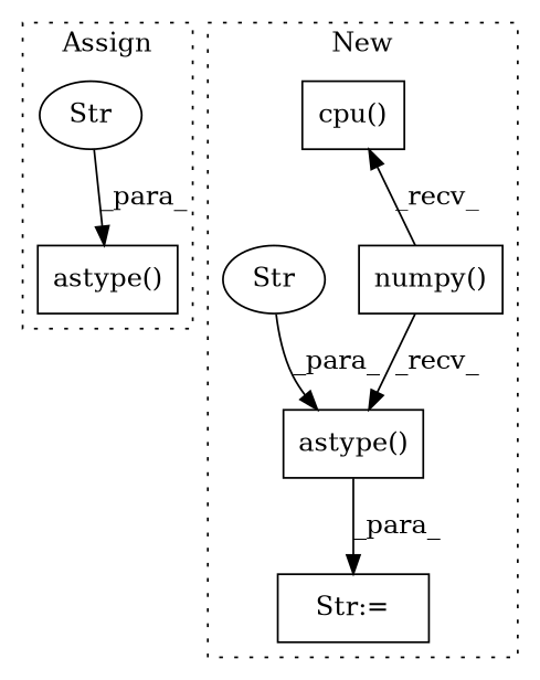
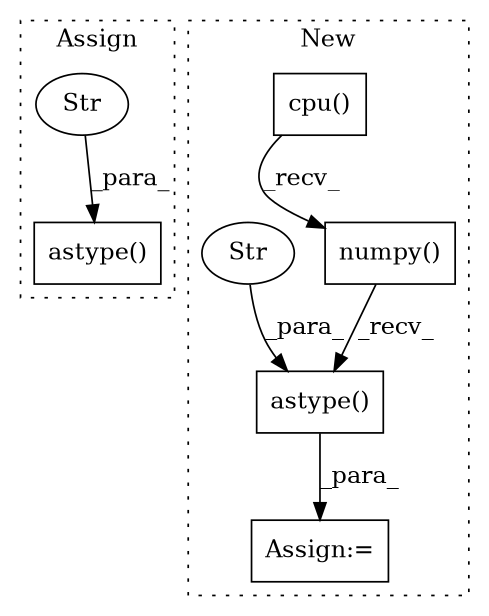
  digraph {
    node [a=75 l=7 s=5165 shape=box]
    n1 [l="31,1" label="astype()" s="5061,5099"]
    n2 [a=66 label=Str s=5092 shape=ellipse]
    n3 [l=19 label="cpu()"]
    n4 [l=27 label="numpy()"]
    n5 [l="33,1" label="astype()" s="5653,5693"]
    n6 [a=66 label=Str s=5686 shape=ellipse]
-   n7 [a=68 l=3 label="Str:=" s=5650]
+   n7 [a=68 l=3 label="Assign:=" s=5650]
    subgraph cluster_1 {
      label=Assign
      style=dotted
      n1
      n2
    }
    subgraph cluster_2 {
      label=New
      style=dotted
      n3
      n4
      n5
      n6
      n7
    }
    n2 -> n1 [label=_para_]
-   n4 -> n3 [label=_recv_]
+   n3 -> n4 [label=_recv_]
    n4 -> n5 [label=_recv_]
    n5 -> n7 [label=_para_]
    n6 -> n5 [label=_para_]
  }
